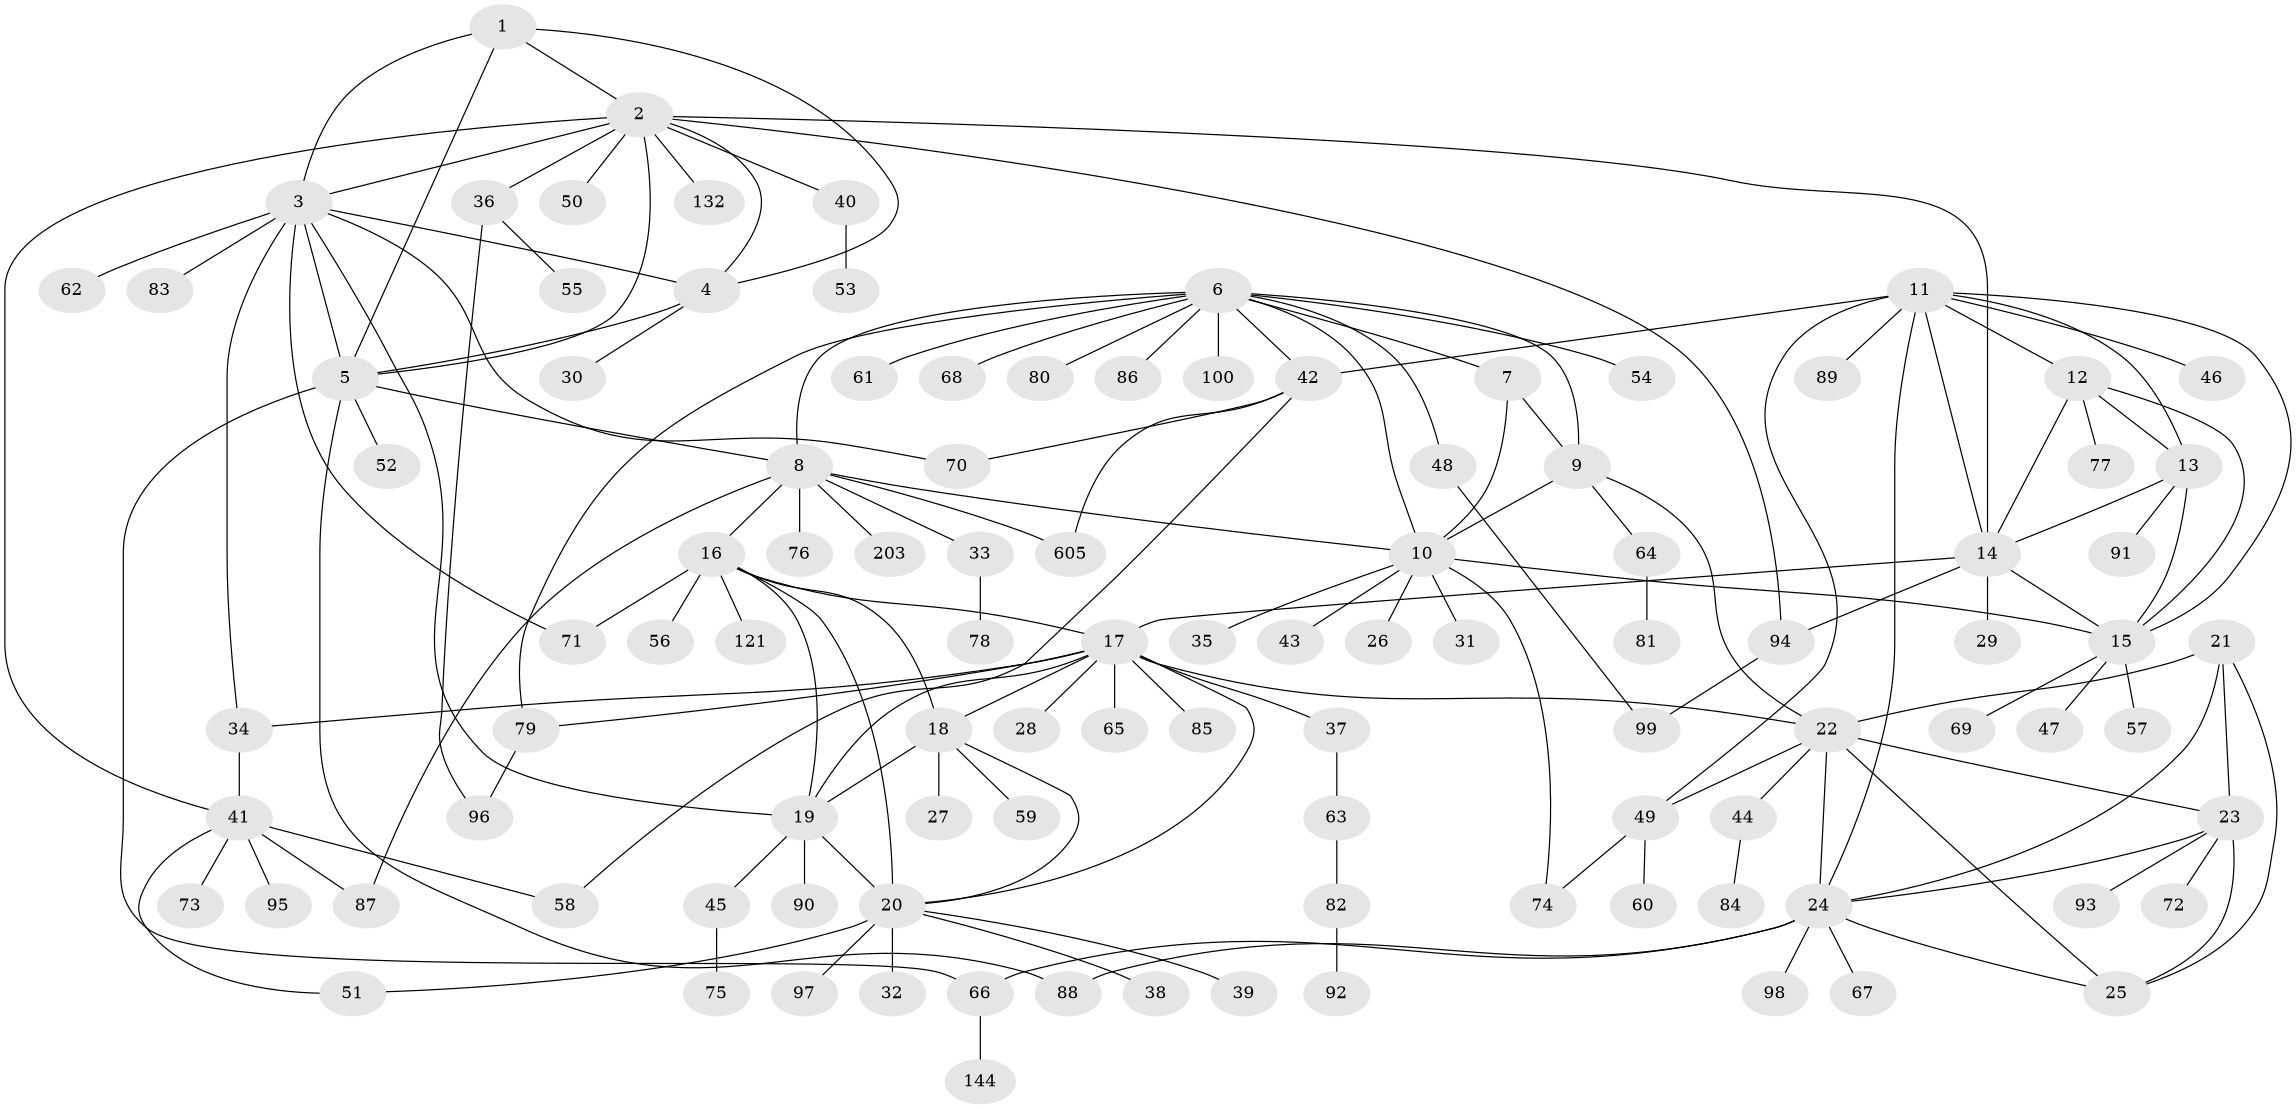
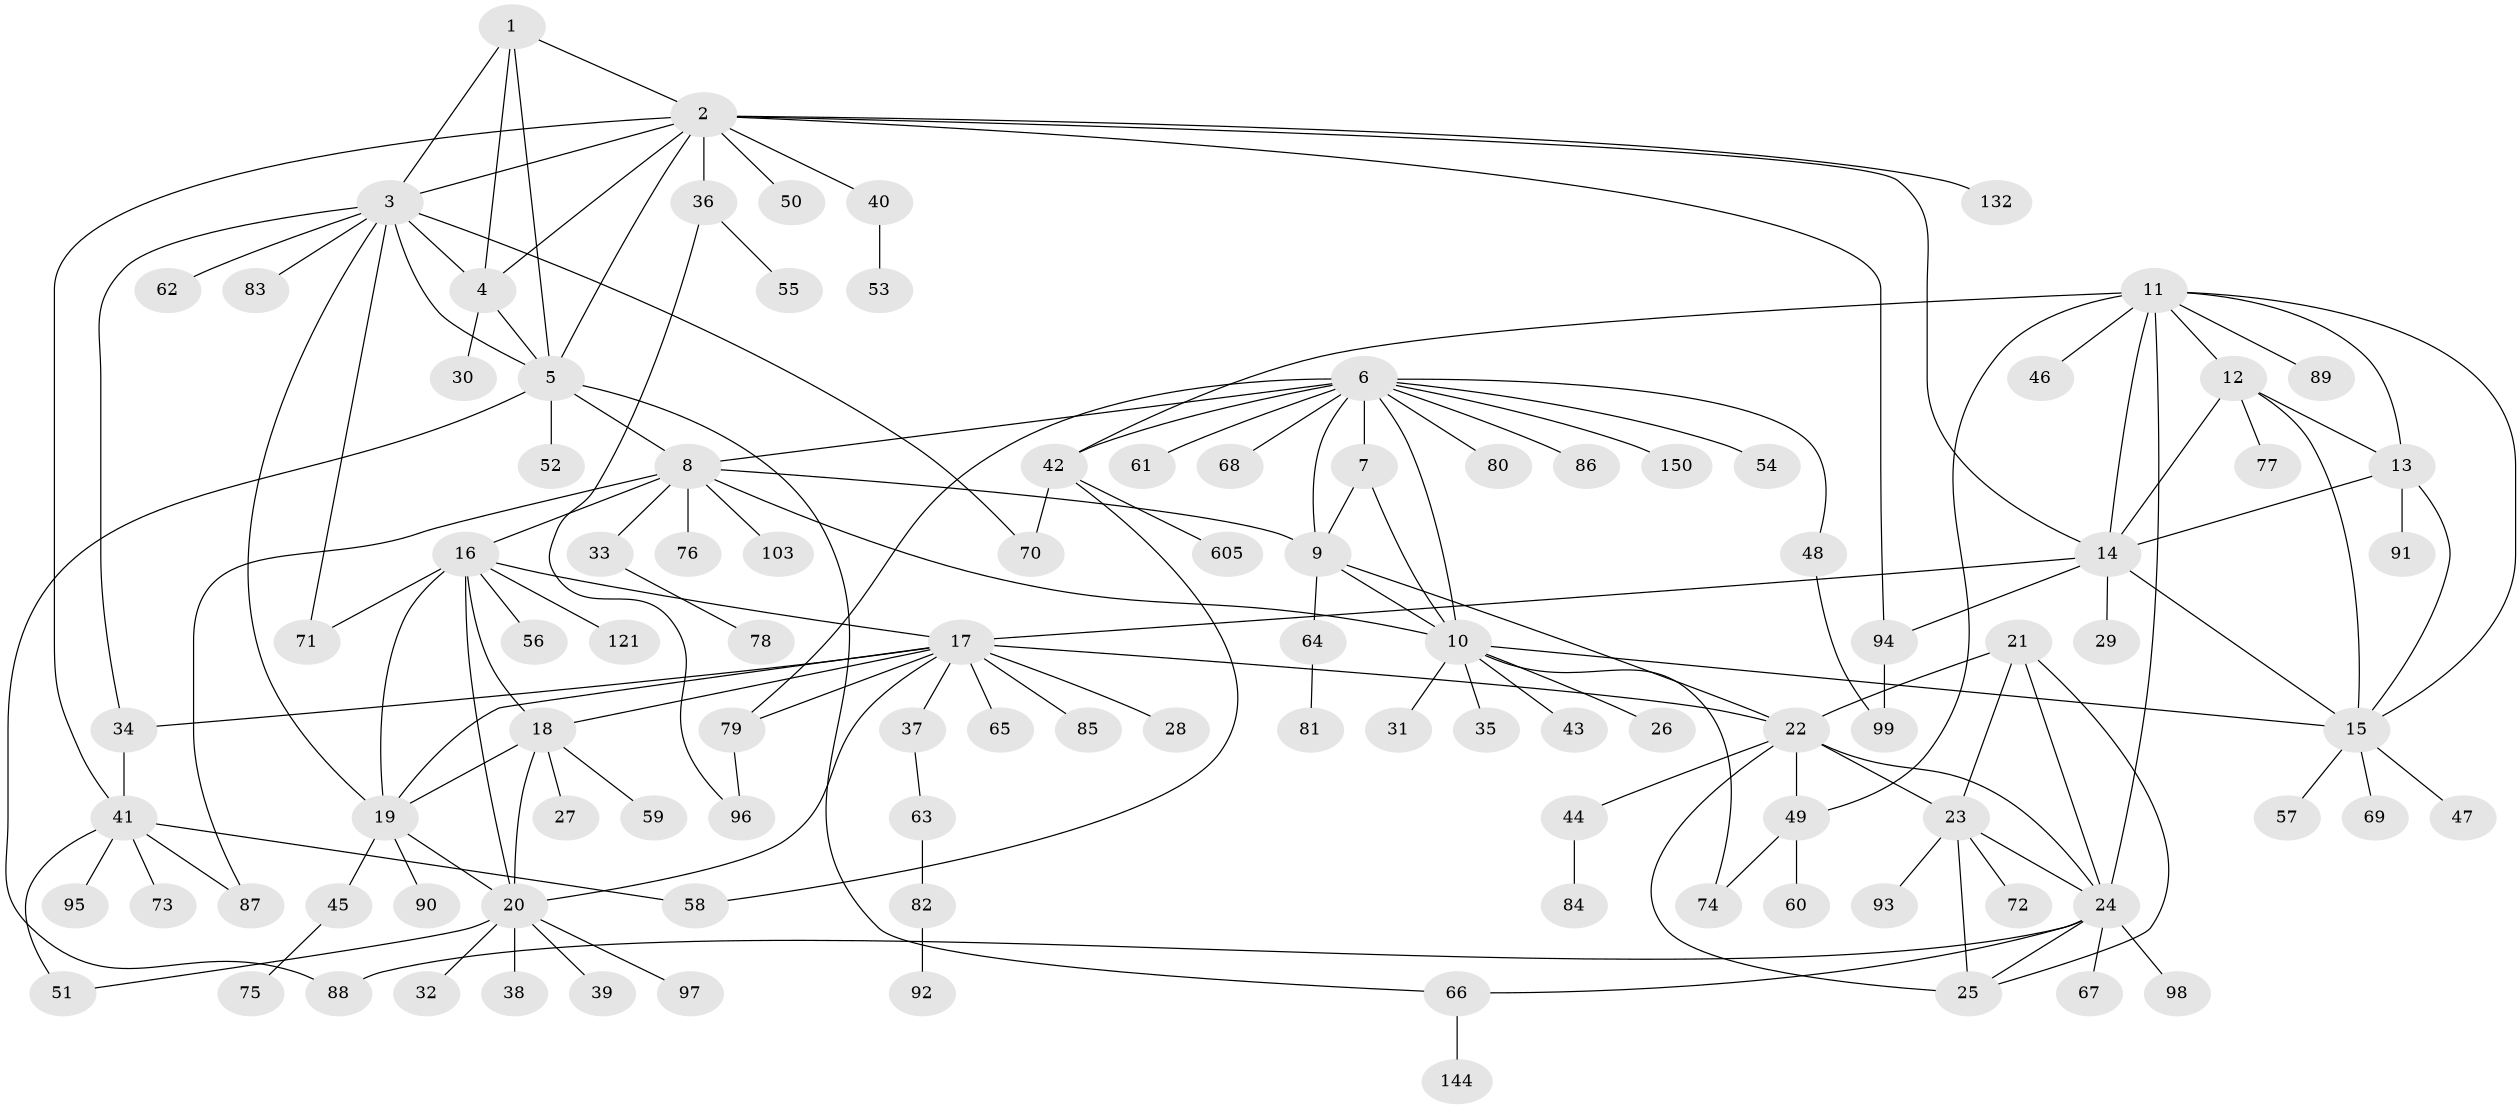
  graph {
    node [color=gray90 style=filled]
    1
    2
    3
    4
    5
    14
    36
    40
    41
    50
    94
    n12 [label=132]
    19
    34
    62
    70
    71
    83
    30
    8
    52
    88
    66
    15
    17
    29
    55
    96
    53
    87
    51
    58
    73
    95
    99
    20
    45
    90
    9
    10
    16
    33
    76
-   103 [label=203]
+   103
    6
    7
    42
    48
    54
    61
    68
    79
    80
    86
-   100
+   100 [label=150]
    22
    64
    26
    31
    35
    43
    74
    n63 [label=605]
    18
    56
    n66 [label=121]
    78
    25
    24
    49
    23
    44
    81
    47
    57
    69
    11
    12
    13
    46
    89
    77
    91
    67
    98
    60
    28
    37
    65
    85
    27
    59
    32
    38
    39
    97
    63
    75
    21
    72
    93
    84
    n103 [label=144]
    82
    92
    1 -- 2
    1 -- 3
    1 -- 4
    1 -- 5
    2 -- 3
    2 -- 4
    2 -- 5
    2 -- 14
    2 -- 36
    2 -- 40
    2 -- 41
    2 -- 50
    2 -- 94
    2 -- n12
    3 -- 4
    3 -- 5
    3 -- 19
    3 -- 34
    3 -- 62
    3 -- 70
    3 -- 71
    3 -- 83
    4 -- 5
    4 -- 30
    5 -- 8
    5 -- 52
    5 -- 88
    5 -- 66
    14 -- 94
    14 -- 15
    14 -- 17
    14 -- 29
    36 -- 55
    36 -- 96
    40 -- 53
    41 -- 87
    41 -- 51
    41 -- 58
    41 -- 73
    41 -- 95
    94 -- 99
    19 -- 20
    19 -- 45
    19 -- 90
    34 -- 41
    8 -- 87
-   8 -- n63
+   8 -- 9
    8 -- 10
    8 -- 16
    8 -- 33
    8 -- 76
    8 -- 103
    66 -- n103
    15 -- 47
    15 -- 57
    15 -- 69
    17 -- 19
    17 -- 34
    17 -- 20
    17 -- 79
    17 -- 22
    17 -- 18
    17 -- 28
    17 -- 37
    17 -- 65
    17 -- 85
    20 -- 51
    20 -- 32
    20 -- 38
    20 -- 39
    20 -- 97
    45 -- 75
    9 -- 10
    9 -- 22
    9 -- 64
    10 -- 15
    10 -- 26
    10 -- 31
    10 -- 35
    10 -- 43
    10 -- 74
    16 -- 19
    16 -- 71
    16 -- 17
    16 -- 20
    16 -- 18
    16 -- 56
    16 -- n66
    33 -- 78
    6 -- 8
    6 -- 9
    6 -- 10
    6 -- 7
    6 -- 42
    6 -- 48
    6 -- 54
    6 -- 61
    6 -- 68
    6 -- 79
    6 -- 80
    6 -- 86
    6 -- 100
    7 -- 9
    7 -- 10
    42 -- 70
    42 -- 58
    42 -- n63
    48 -- 99
    79 -- 96
    22 -- 25
    22 -- 24
    22 -- 49
    22 -- 23
    22 -- 44
    64 -- 81
    18 -- 19
    18 -- 20
    18 -- 27
    18 -- 59
    24 -- 88
    24 -- 66
    24 -- 25
    24 -- 67
    24 -- 98
    49 -- 74
    49 -- 60
    23 -- 25
    23 -- 24
    23 -- 72
    23 -- 93
    44 -- 84
    11 -- 14
    11 -- 15
    11 -- 42
    11 -- 24
    11 -- 49
    11 -- 12
    11 -- 13
    11 -- 46
    11 -- 89
    12 -- 14
    12 -- 15
    12 -- 13
    12 -- 77
    13 -- 14
    13 -- 15
    13 -- 91
    37 -- 63
    63 -- 82
    21 -- 22
    21 -- 25
    21 -- 24
    21 -- 23
    82 -- 92
  }
